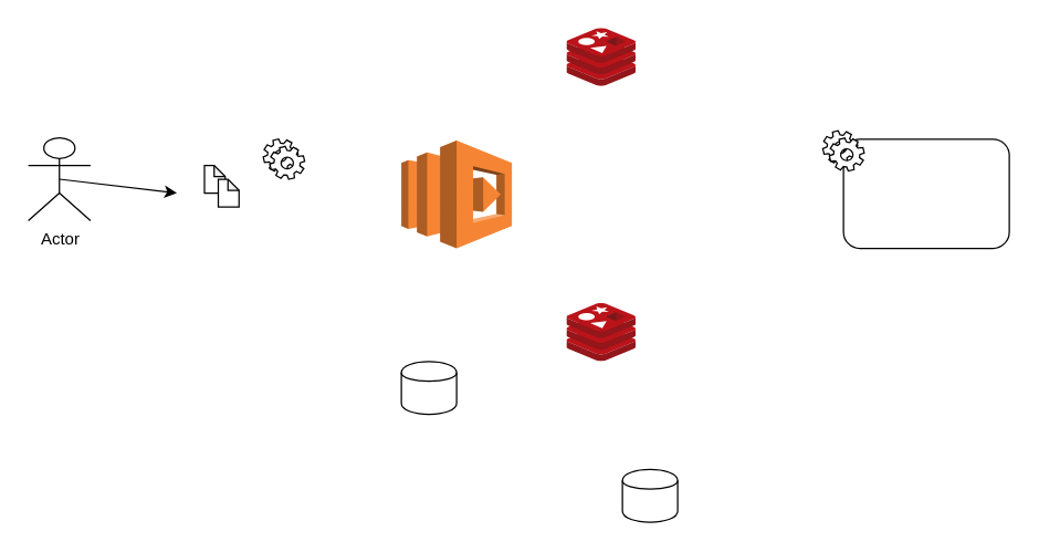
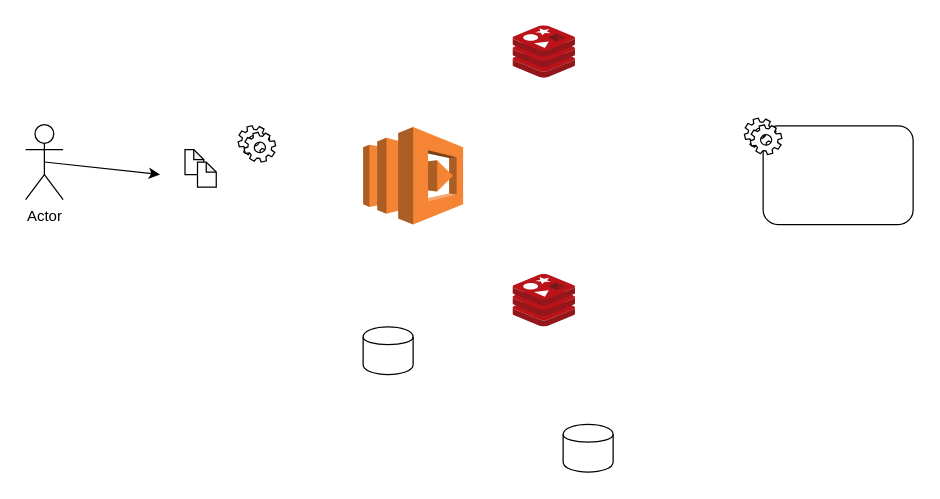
  <mxCell id="0" />
  <mxCell id="1" parent="0" />
  <mxCell id="2" value="" style="group" vertex="1" connectable="0" parent="1"><mxGeometry x="127.5" y="94" width="90" height="90" as="geometry" /></mxCell>
  <mxCell id="3" value="" style="shape=image;html=1;verticalAlign=top;verticalLabelPosition=bottom;labelBackgroundColor=#ffffff;imageAspect=0;aspect=fixed;image=https://cdn2.iconfinder.com/data/icons/stilllife/48x48/filesystems/gnome-fs-ftp.png" vertex="1" parent="2"><mxGeometry width="90" height="90" as="geometry" /></mxCell>
  <mxCell id="4" value="" style="shape=note;whiteSpace=wrap;html=1;backgroundOutline=1;darkOpacity=0.05;size=8;" vertex="1" parent="2"><mxGeometry x="20" y="25" width="15" height="20" as="geometry" /></mxCell>
  <mxCell id="5" value="" style="shape=note;whiteSpace=wrap;html=1;backgroundOutline=1;darkOpacity=0.05;size=8;" vertex="1" parent="2"><mxGeometry x="30" y="35" width="15" height="20" as="geometry" /></mxCell>
  <mxCell id="6" value="" style="shape=mxgraph.bpmn.service_task;html=1;outlineConnect=0;" vertex="1" parent="2"><mxGeometry x="62.5" y="6" width="30" height="29" as="geometry" /></mxCell>
- <mxCell id="7" value="Actor" style="shape=umlActor;verticalLabelPosition=bottom;labelBackgroundColor=#ffffff;verticalAlign=top;html=1;outlineConnect=0;" vertex="1" parent="1"><mxGeometry x="20" y="99" width="45" height="60" as="geometry" /></mxCell>
+ <mxCell id="7" value="Actor" style="shape=umlActor;verticalLabelPosition=bottom;labelBackgroundColor=#ffffff;verticalAlign=top;html=1;outlineConnect=0;" vertex="1" parent="1"><mxGeometry x="20" y="99" width="30" height="60" as="geometry" /></mxCell>
  <mxCell id="8" value="" style="endArrow=classic;html=1;entryX=0;entryY=0.5;entryDx=0;entryDy=0;exitX=0.5;exitY=0.5;exitDx=0;exitDy=0;exitPerimeter=0;" edge="1" parent="1" source="7" target="3"><mxGeometry width="50" height="50" relative="1" as="geometry"><mxPoint x="20" y="259" as="sourcePoint" /><mxPoint x="70" y="209" as="targetPoint" /></mxGeometry></mxCell>
  <mxCell id="9" value="" style="outlineConnect=0;dashed=0;verticalLabelPosition=bottom;verticalAlign=top;align=center;html=1;shape=mxgraph.aws3.lambda;fillColor=#F58534;gradientColor=none;" vertex="1" parent="1"><mxGeometry x="290" y="101" width="80" height="78" as="geometry" /></mxCell>
  <mxCell id="10" value="" style="aspect=fixed;html=1;perimeter=none;align=center;shadow=0;dashed=0;image;fontSize=12;image=img/lib/mscae/Cache_Redis_Product.svg;" vertex="1" parent="1"><mxGeometry x="410" y="219" width="50" height="42" as="geometry" /></mxCell>
  <mxCell id="11" style="edgeStyle=orthogonalEdgeStyle;rounded=0;orthogonalLoop=1;jettySize=auto;html=1;exitX=0.25;exitY=0;exitDx=0;exitDy=0;" edge="1" parent="1" source="12"><mxGeometry relative="1" as="geometry"><mxPoint x="435" y="49" as="targetPoint" /></mxGeometry></mxCell>
  <mxCell id="12" value="" style="aspect=fixed;html=1;perimeter=none;align=center;shadow=0;dashed=0;image;fontSize=12;image=img/lib/mscae/Cache_Redis_Product.svg;" vertex="1" parent="1"><mxGeometry x="410" y="20" width="50" height="42" as="geometry" /></mxCell>
  <mxCell id="13" value="" style="rounded=1;whiteSpace=wrap;html=1;" vertex="1" parent="1"><mxGeometry x="610" y="100" width="120" height="79" as="geometry" /></mxCell>
  <mxCell id="14" value="" style="shape=mxgraph.bpmn.service_task;html=1;outlineConnect=0;" vertex="1" parent="1"><mxGeometry x="595" y="94" width="30" height="29" as="geometry" /></mxCell>
  <mxCell id="15" value="" style="shape=cylinder;whiteSpace=wrap;html=1;boundedLbl=1;backgroundOutline=1;" vertex="1" parent="1"><mxGeometry x="290" y="261" width="40" height="38" as="geometry" /></mxCell>
  <mxCell id="16" value="" style="shape=cylinder;whiteSpace=wrap;html=1;boundedLbl=1;backgroundOutline=1;" vertex="1" parent="1"><mxGeometry x="450" y="339" width="40" height="38" as="geometry" /></mxCell>
